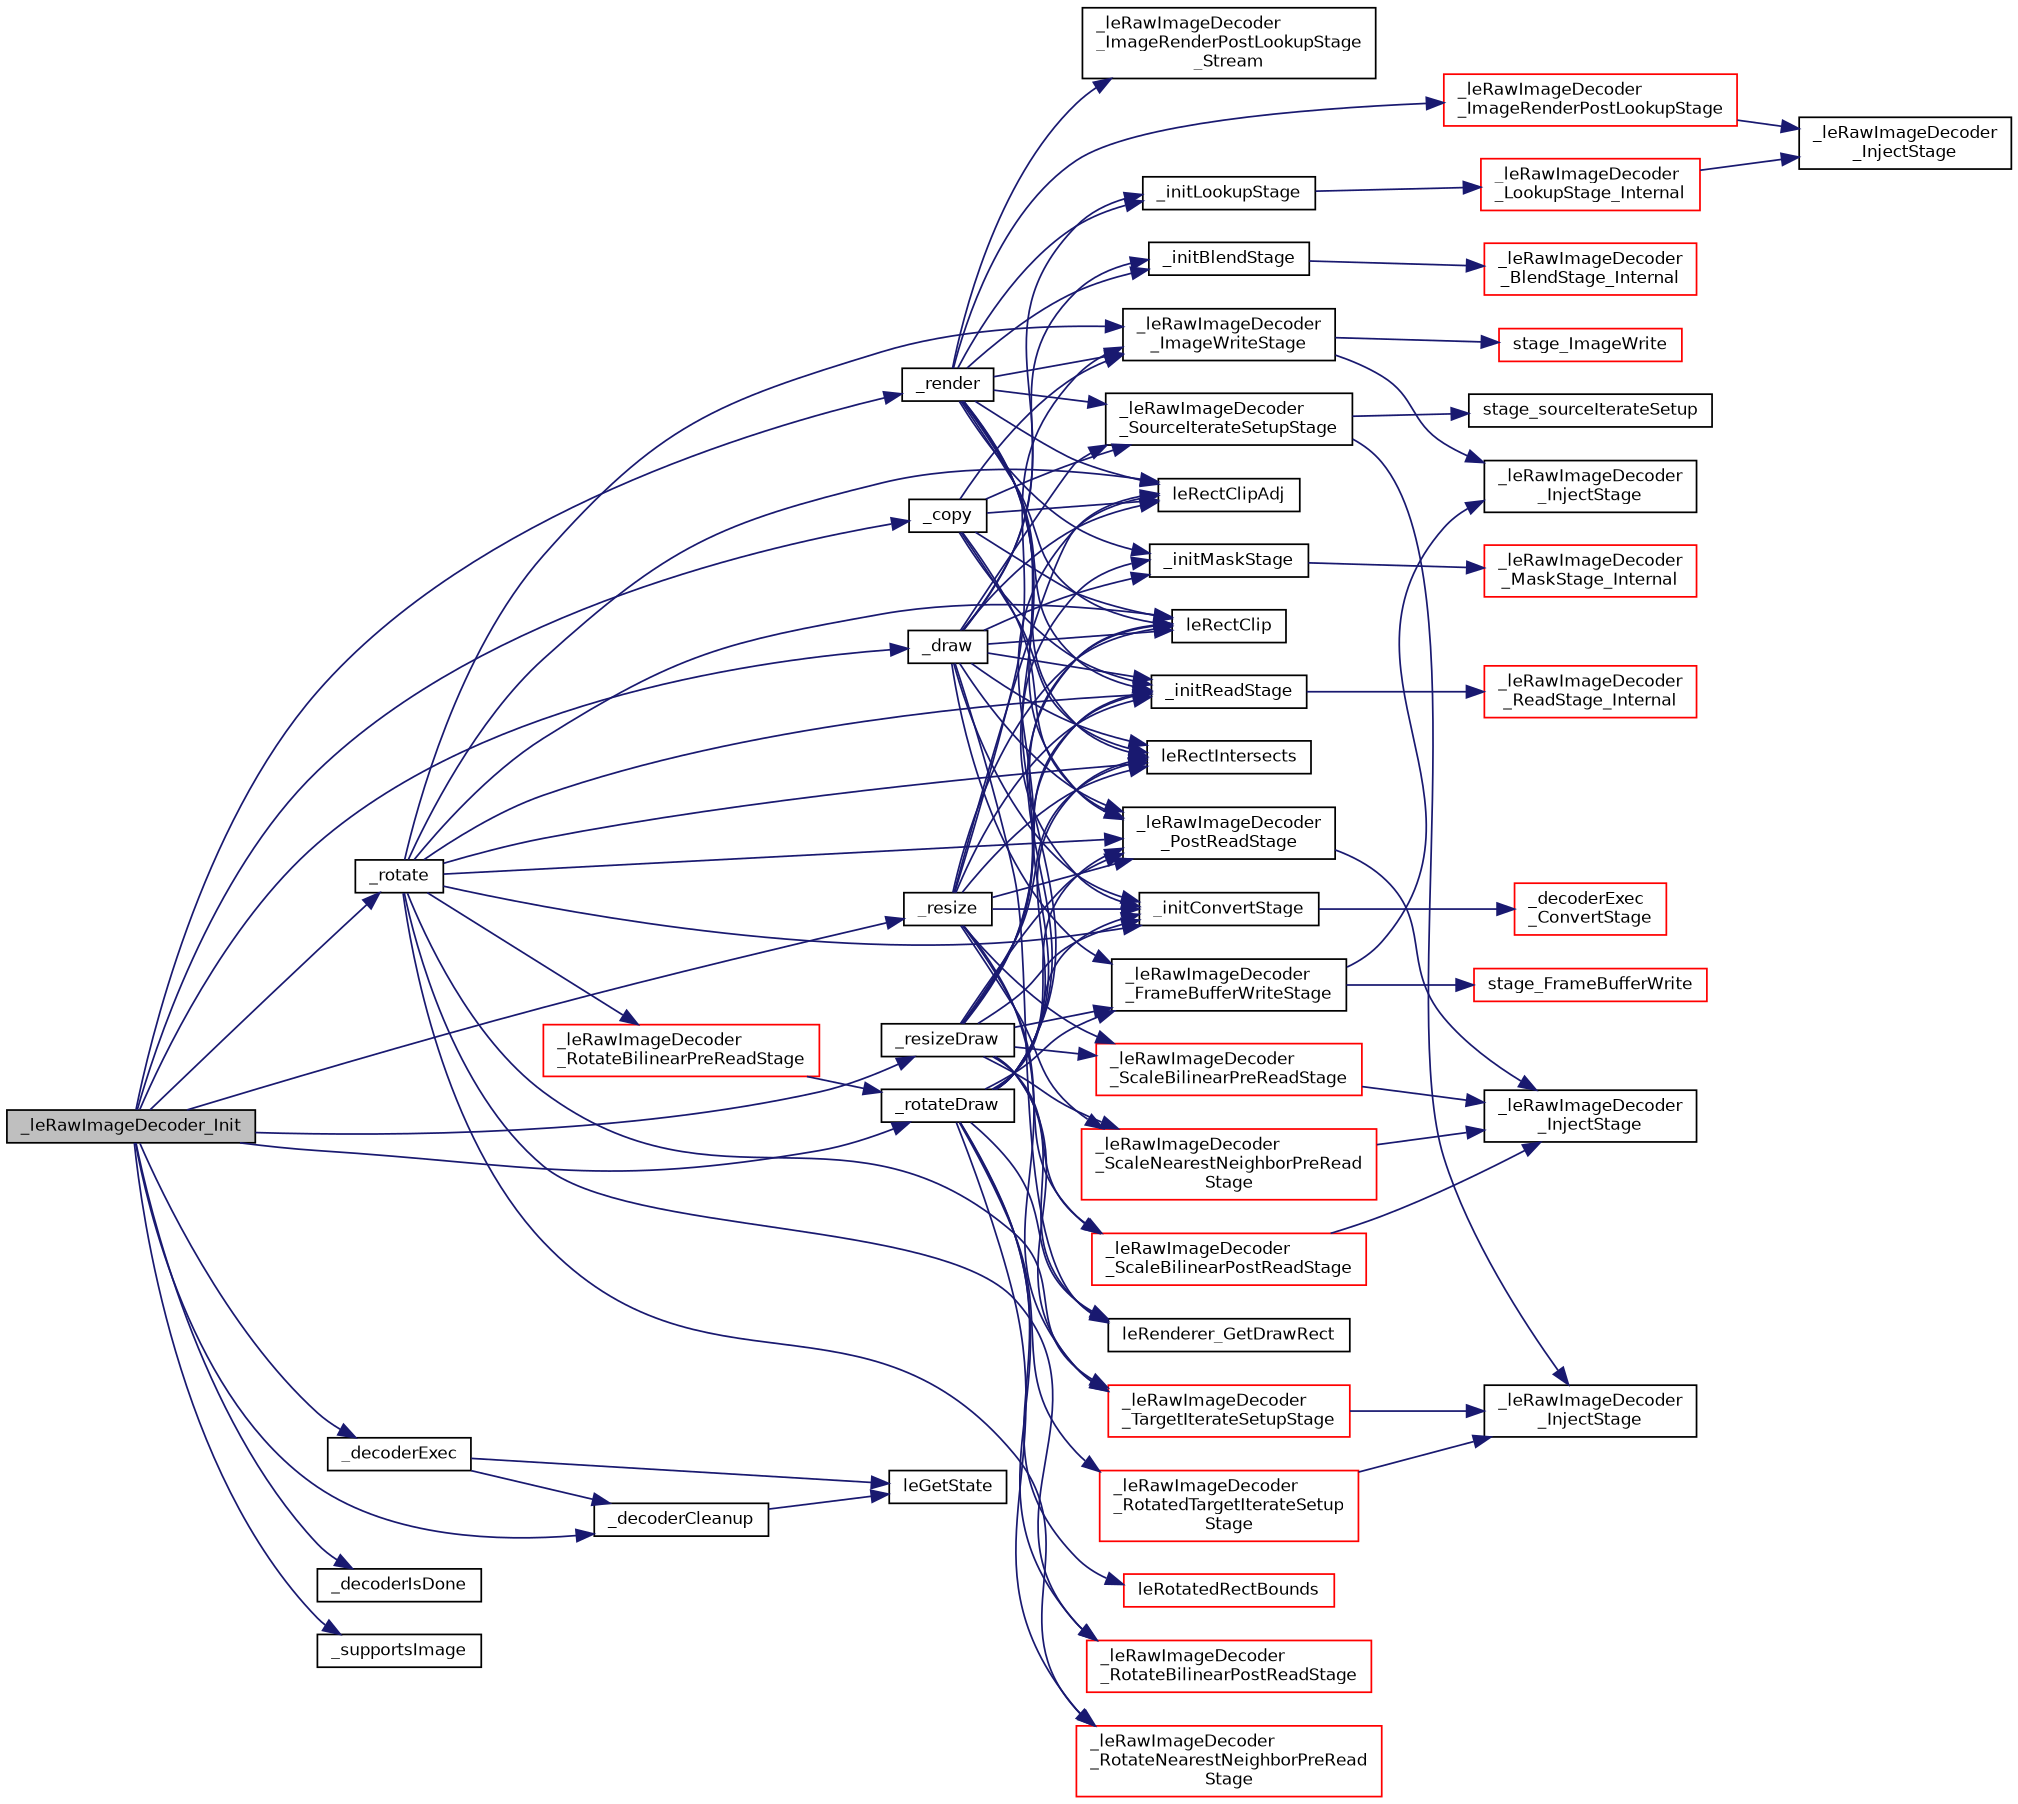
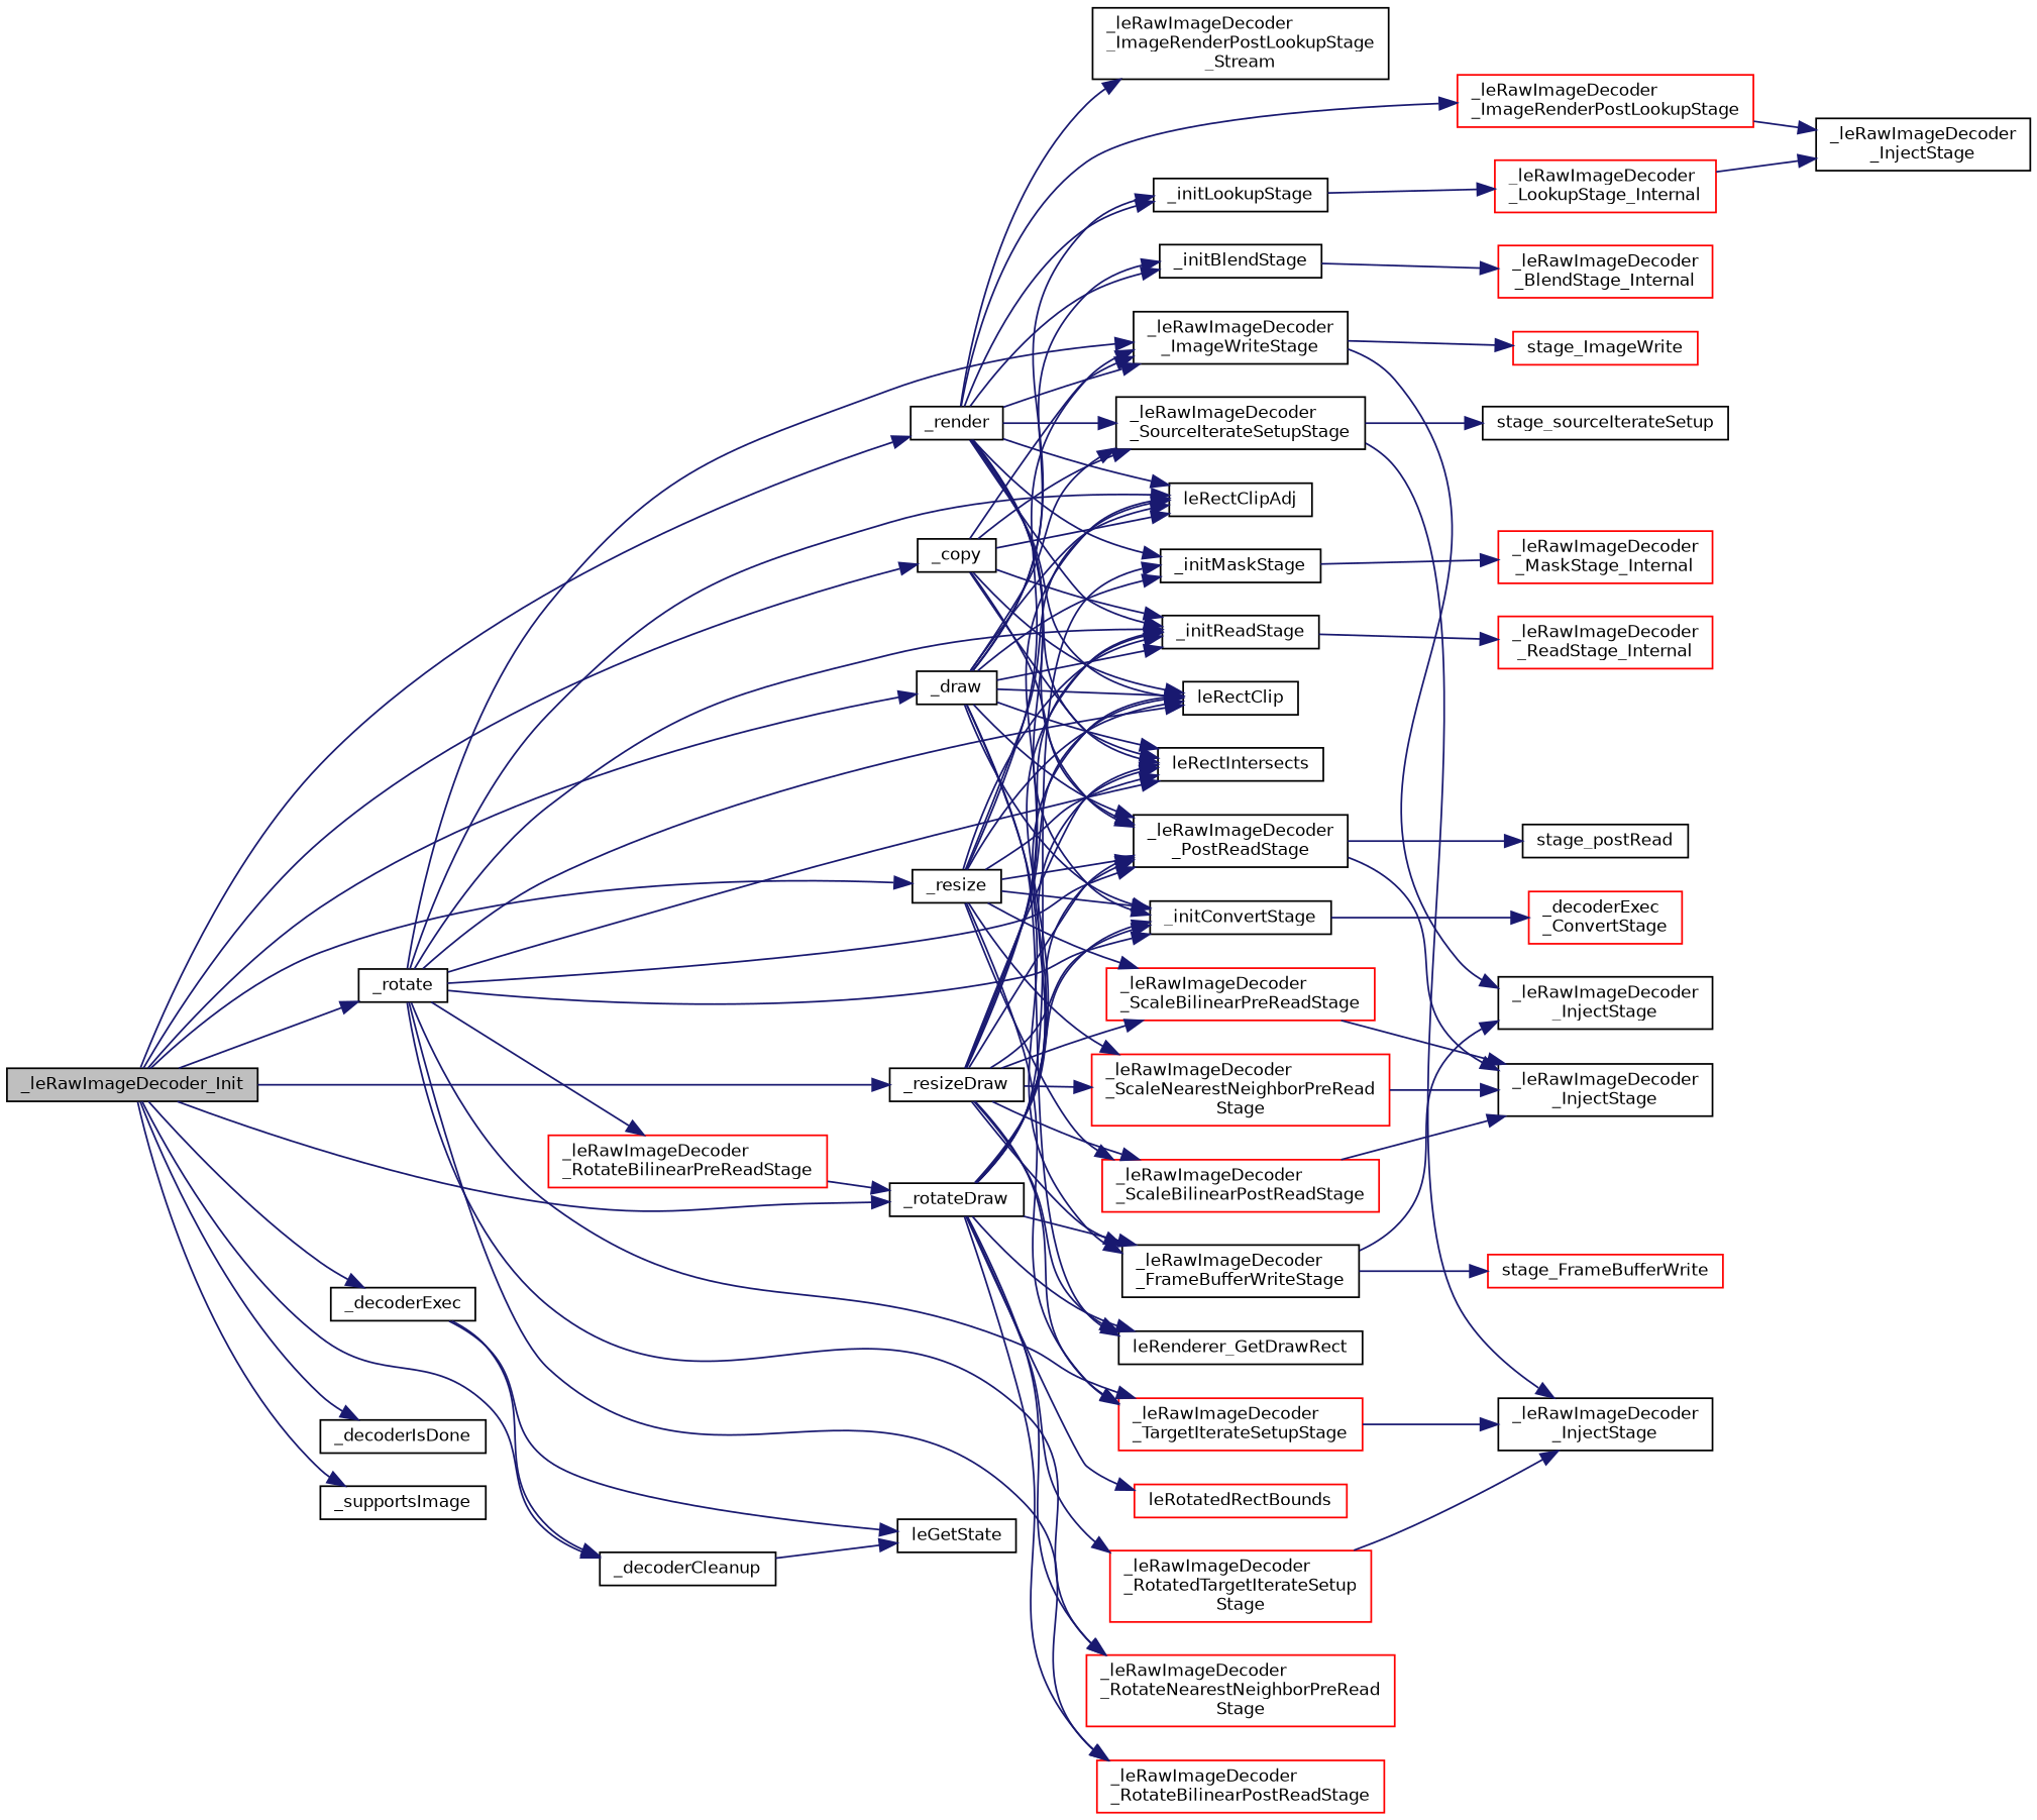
  digraph {
    rankdir=LR
    node [color=black fillcolor=white fontname=Helvetica fontsize=10 shape=record style=filled]
    edge [color=midnightblue fontname=Helvetica fontsize=10 labelfontname=Helvetica labelfontsize=10 style=solid]
    n1 [fillcolor=grey75 fontcolor=black height=0.2 label=_leRawImageDecoder_Init width=0.4]
    n2 [height=0.2 label=_copy width=0.4]
    n3 [height=0.2 label=_decoderCleanup width=0.4]
    n4 [height=0.2 label=_decoderExec width=0.4]
    n5 [height=0.2 label=_decoderIsDone width=0.4]
    n6 [height=0.2 label=_draw width=0.4]
    n7 [height=0.2 label=_render width=0.4]
    n8 [height=0.2 label=_resize width=0.4]
    n9 [height=0.2 label=_resizeDraw width=0.4]
    n10 [height=0.2 label=_rotate width=0.4]
    n11 [height=0.2 label=_rotateDraw width=0.4]
    n12 [height=0.2 label=_supportsImage width=0.4]
    n13 [height=0.2 label=_initReadStage width=0.4]
    n14 [height=0.2 label="_leRawImageDecoder\l_ImageWriteStage" width=0.4]
    n15 [height=0.2 label="_leRawImageDecoder\l_PostReadStage" width=0.4]
    n16 [height=0.2 label="_leRawImageDecoder\l_SourceIterateSetupStage" width=0.4]
    n17 [height=0.2 label=leRectClip width=0.4]
    n18 [height=0.2 label=leRectClipAdj width=0.4]
    n19 [height=0.2 label=leRectIntersects width=0.4]
    n20 [height=0.2 label=leGetState width=0.4]
    n21 [height=0.2 label=_initBlendStage width=0.4]
    n22 [height=0.2 label=_initConvertStage width=0.4]
    n23 [height=0.2 label=_initLookupStage width=0.4]
    n24 [height=0.2 label=_initMaskStage width=0.4]
    n25 [height=0.2 label="_leRawImageDecoder\l_FrameBufferWriteStage" width=0.4]
    n26 [height=0.2 label=leRenderer_GetDrawRect width=0.4]
    n27 [color=red height=0.2 label="_leRawImageDecoder\l_ImageRenderPostLookupStage" width=0.4]
    n28 [height=0.2 label="_leRawImageDecoder\l_ImageRenderPostLookupStage\l_Stream" width=0.4]
    n29 [color=red height=0.2 label="_leRawImageDecoder\l_ScaleBilinearPostReadStage" width=0.4]
    n30 [color=red height=0.2 label="_leRawImageDecoder\l_ScaleBilinearPreReadStage" width=0.4]
    n31 [color=red height=0.2 label="_leRawImageDecoder\l_ScaleNearestNeighborPreRead\lStage" width=0.4]
    n32 [color=red height=0.2 label="_leRawImageDecoder\l_TargetIterateSetupStage" width=0.4]
    n33 [color=red height=0.2 label="_leRawImageDecoder\l_RotateBilinearPostReadStage" width=0.4]
    n34 [color=red height=0.2 label="_leRawImageDecoder\l_RotateBilinearPreReadStage" width=0.4]
    n35 [color=red height=0.2 label="_leRawImageDecoder\l_RotateNearestNeighborPreRead\lStage" width=0.4]
    n36 [color=red height=0.2 label="_leRawImageDecoder\l_RotatedTargetIterateSetup\lStage" width=0.4]
    n37 [color=red height=0.2 label=leRotatedRectBounds width=0.4]
    n38 [color=red height=0.2 label="_leRawImageDecoder\l_ReadStage_Internal" width=0.4]
    n39 [height=0.2 label="_leRawImageDecoder\l_InjectStage" width=0.4]
    n40 [color=red height=0.2 label=stage_ImageWrite width=0.4]
    n41 [height=0.2 label="_leRawImageDecoder\l_InjectStage" width=0.4]
+   n42 [height=0.2 label=stage_postRead width=0.4]
    n43 [height=0.2 label="_leRawImageDecoder\l_InjectStage" width=0.4]
    n44 [height=0.2 label=stage_sourceIterateSetup width=0.4]
    n45 [color=red height=0.2 label="_leRawImageDecoder\l_BlendStage_Internal" width=0.4]
    n46 [color=red height=0.2 label="_decoderExec\l_ConvertStage" width=0.4]
    n47 [color=red height=0.2 label="_leRawImageDecoder\l_LookupStage_Internal" width=0.4]
    n48 [color=red height=0.2 label="_leRawImageDecoder\l_MaskStage_Internal" width=0.4]
    n49 [color=red height=0.2 label=stage_FrameBufferWrite width=0.4]
    n50 [height=0.2 label="_leRawImageDecoder\l_InjectStage" width=0.4]
    n1 -> n2
    n1 -> n3
    n1 -> n4
    n1 -> n5
    n1 -> n6
    n1 -> n7
    n1 -> n8
    n1 -> n9
    n1 -> n10
    n1 -> n11
    n1 -> n12
    n2 -> n13
    n2 -> n14
    n2 -> n15
    n2 -> n16
    n2 -> n17
    n2 -> n18
    n2 -> n19
    n3 -> n20
    n4 -> n3
    n4 -> n20
    n6 -> n13
    n6 -> n15
    n6 -> n16
    n6 -> n17
    n6 -> n18
    n6 -> n19
    n6 -> n21
    n6 -> n22
    n6 -> n23
    n6 -> n24
    n6 -> n25
    n6 -> n26
    n7 -> n13
    n7 -> n14
    n7 -> n15
    n7 -> n16
    n7 -> n17
    n7 -> n18
    n7 -> n19
    n7 -> n21
    n7 -> n22
    n7 -> n23
    n7 -> n24
    n7 -> n27
    n7 -> n28
    n8 -> n13
    n8 -> n14
    n8 -> n15
    n8 -> n17
    n8 -> n18
    n8 -> n19
    n8 -> n22
    n8 -> n29
    n8 -> n30
    n8 -> n31
    n8 -> n32
    n9 -> n13
    n9 -> n15
    n9 -> n17
    n9 -> n18
    n9 -> n19
    n9 -> n22
    n9 -> n25
    n9 -> n26
    n9 -> n29
    n9 -> n30
    n9 -> n31
    n9 -> n32
    n10 -> n13
    n10 -> n14
    n10 -> n15
    n10 -> n17
    n10 -> n18
    n10 -> n19
    n10 -> n22
    n10 -> n32
    n10 -> n33
    n10 -> n34
    n10 -> n35
    n11 -> n13
    n11 -> n15
    n11 -> n17
    n11 -> n19
    n11 -> n22
    n11 -> n24
    n11 -> n25
    n11 -> n26
    n11 -> n33
    n11 -> n35
    n11 -> n36
    n11 -> n37
    n13 -> n38
    n14 -> n39
    n14 -> n40
    n15 -> n41
+   n15 -> n42
    n16 -> n43
    n16 -> n44
    n21 -> n45
    n22 -> n46
    n23 -> n47
    n24 -> n48
    n25 -> n39
    n25 -> n49
    n27 -> n50
    n29 -> n41
    n30 -> n41
    n31 -> n41
    n32 -> n43
    n34 -> n11
    n36 -> n43
    n47 -> n50
  }
